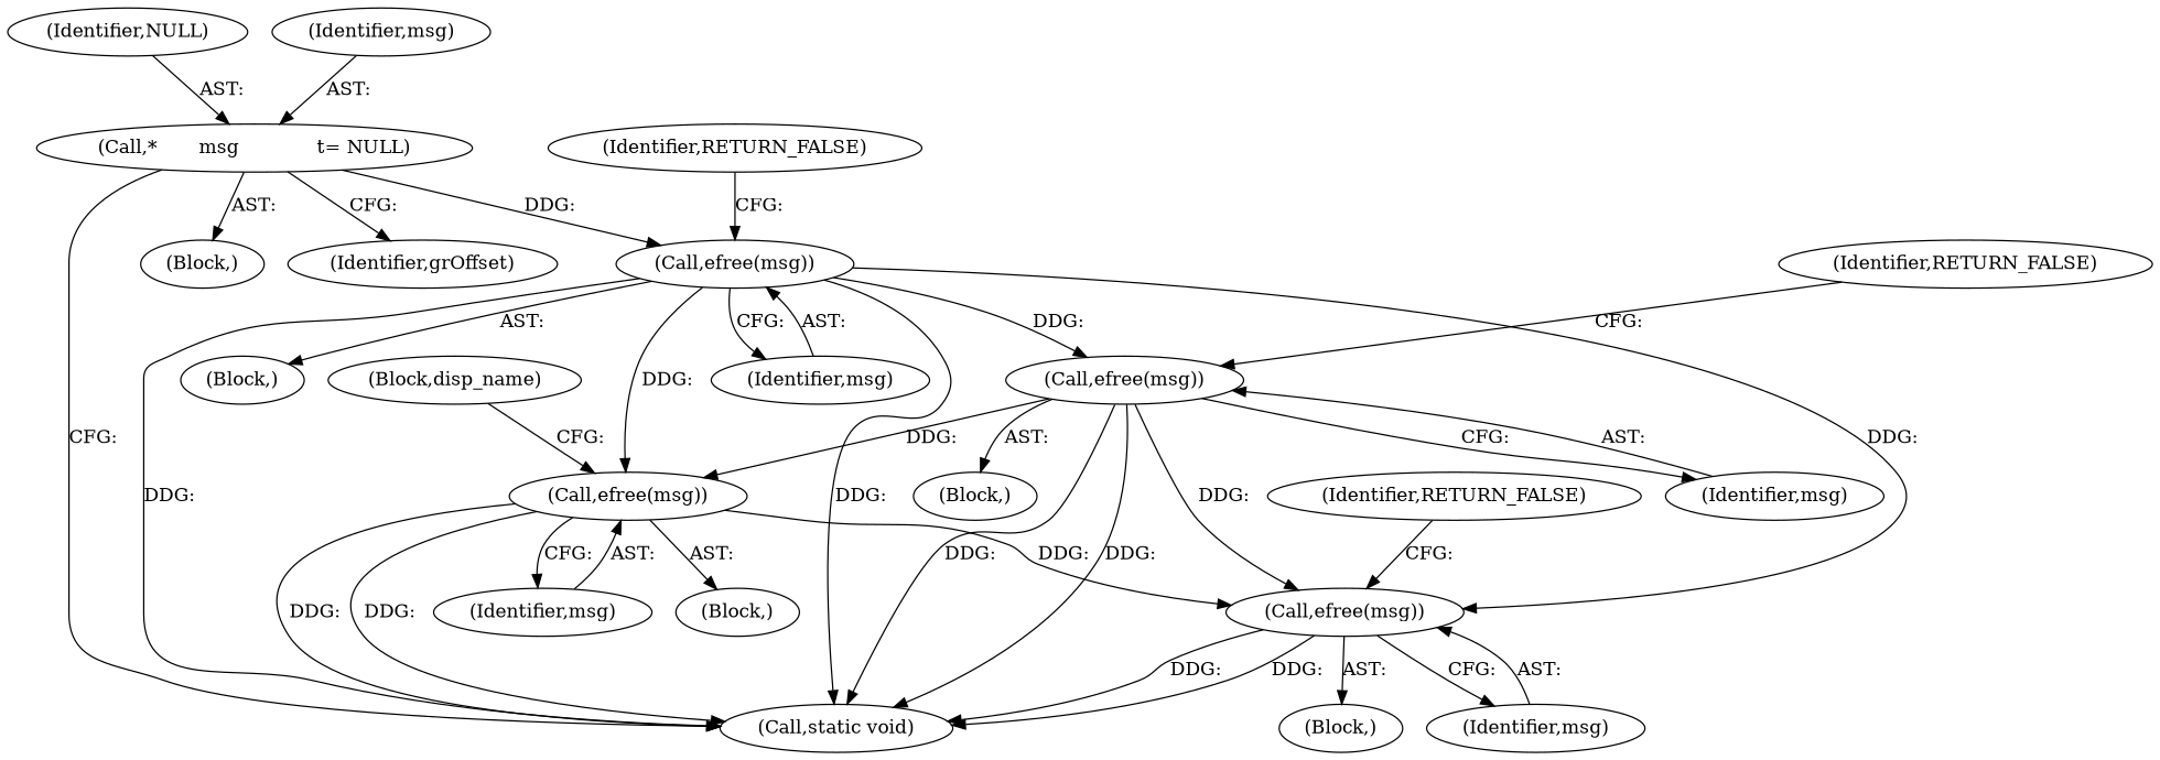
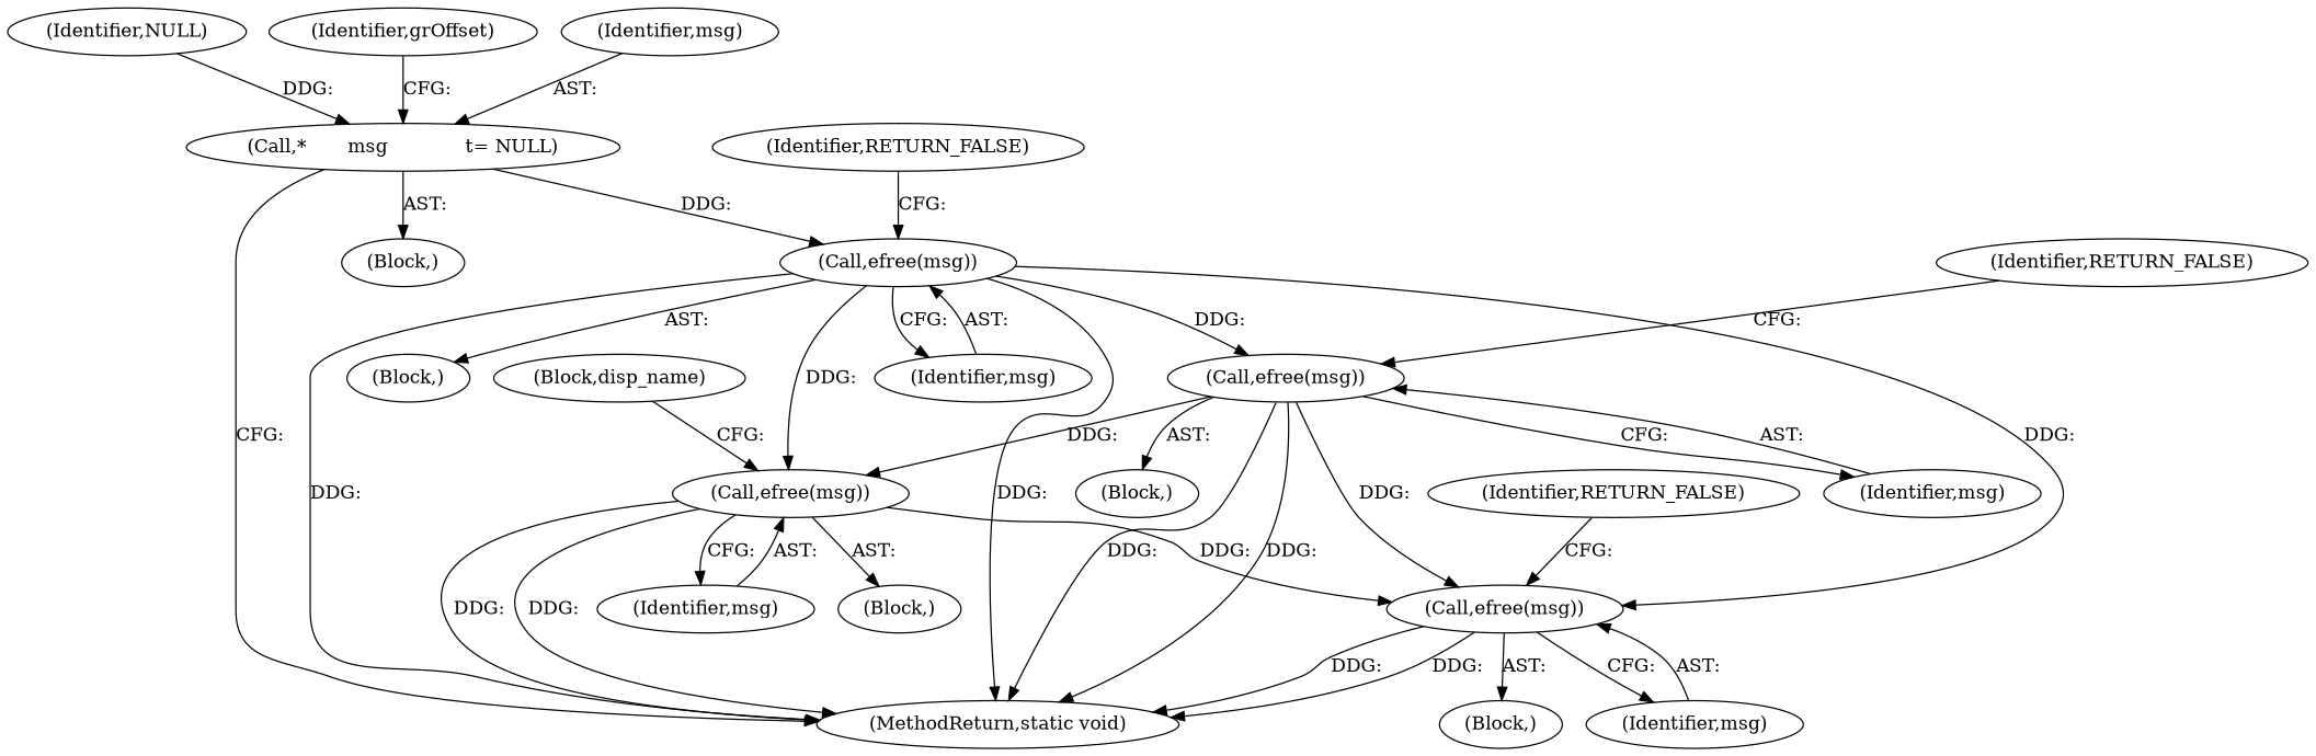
  digraph {
    n1 [label="(Call,efree(msg))"]
    n2 [label="(Call,efree(msg))"]
    n3 [label="(Call,efree(msg))"]
    n4 [label="(Call,efree(msg))"]
    n5 [label="(Block,)"]
-   n6 [label="(Call,static void)"]
+   n6 [label="(MethodReturn,static void)"]
    n7 [label="(Identifier,msg)"]
    n8 [label="(Identifier,msg)"]
    n9 [label="(Block,)"]
    n10 [label="(Identifier,msg)"]
    n11 [label="(Block,)"]
    n12 [label="(Identifier,msg)"]
    n13 [label="(Block,)"]
    n14 [label="(Call,*       msg             \t= NULL)"]
    n15 [label="(Block,)"]
    n16 [label="(Identifier,NULL)"]
    n17 [label="(Block,disp_name)"]
    n18 [label="(Identifier,grOffset)"]
    n19 [label="(Identifier,msg)"]
    n20 [label="(Identifier,RETURN_FALSE)"]
    n21 [label="(Identifier,RETURN_FALSE)"]
    n22 [label="(Identifier,RETURN_FALSE)"]
    n1 -> n2 [label="DDG: "]
    n1 -> n3 [label="DDG: "]
    n1 -> n4 [label="DDG: "]
    n1 -> n5 [label="AST: "]
    n1 -> n6 [label="DDG: "]
    n1 -> n6 [label="DDG: "]
    n1 -> n7 [label="CFG: "]
    n2 -> n3 [label="DDG: "]
    n2 -> n4 [label="DDG: "]
    n2 -> n6 [label="DDG: "]
    n2 -> n6 [label="DDG: "]
    n2 -> n8 [label="CFG: "]
    n2 -> n9 [label="AST: "]
    n3 -> n4 [label="DDG: "]
    n3 -> n6 [label="DDG: "]
    n3 -> n6 [label="DDG: "]
    n3 -> n10 [label="CFG: "]
    n3 -> n11 [label="AST: "]
    n4 -> n6 [label="DDG: "]
    n4 -> n6 [label="DDG: "]
    n4 -> n12 [label="CFG: "]
    n4 -> n13 [label="AST: "]
    n7 -> n1 [label="AST: "]
    n8 -> n2 [label="AST: "]
    n10 -> n3 [label="AST: "]
    n12 -> n4 [label="AST: "]
    n14 -> n1 [label="DDG: "]
    n14 -> n6 [label="CFG: "]
    n14 -> n15 [label="AST: "]
-   n16 -> n14 [label="AST: "]
+   n16 -> n14 [label="DDG: "]
    n17 -> n3 [label="CFG: "]
-   n14 -> n18 [label="CFG: "]
+   n18 -> n14 [label="CFG: "]
    n19 -> n14 [label="AST: "]
    n20 -> n4 [label="CFG: "]
    n21 -> n1 [label="CFG: "]
    n22 -> n2 [label="CFG: "]
  }
